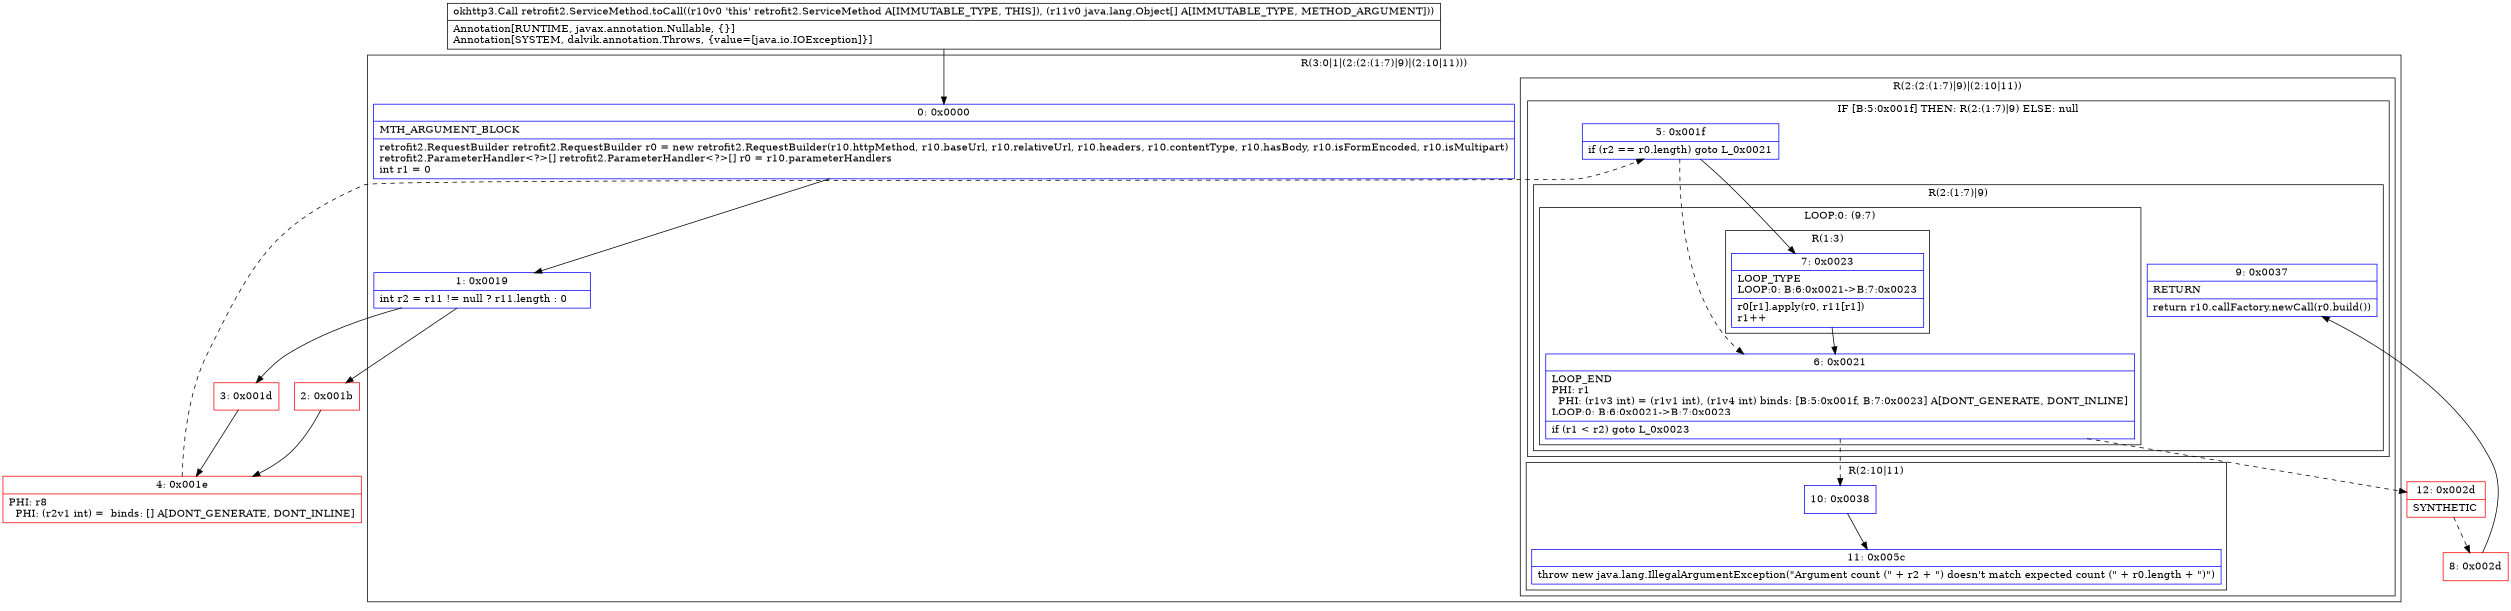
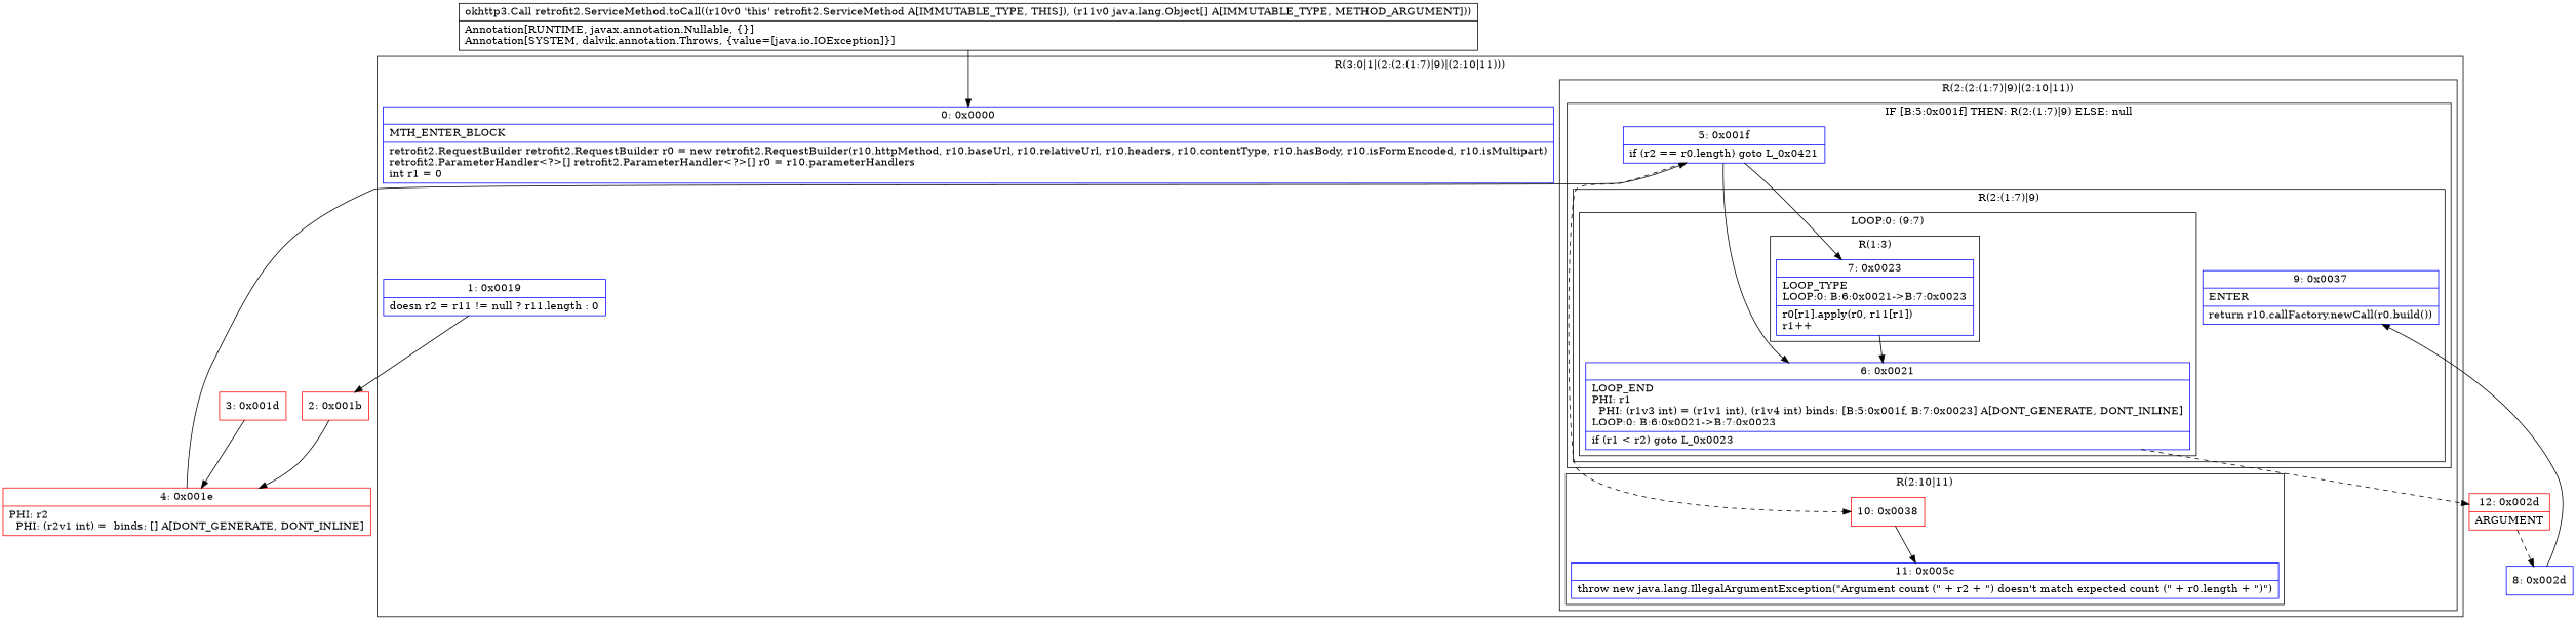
  digraph {
    node [color=blue shape=record]
    n1 [label="{7\:\ 0x0023|LOOP_TYPE\lLOOP:0: B:6:0x0021\-\>B:7:0x0023\l|r0[r1].apply(r0, r11[r1])\lr1++\l}"]
    n2 [label="{6\:\ 0x0021|LOOP_END\lPHI: r1 \l  PHI: (r1v3 int) = (r1v1 int), (r1v4 int) binds: [B:5:0x001f, B:7:0x0023] A[DONT_GENERATE, DONT_INLINE]\lLOOP:0: B:6:0x0021\-\>B:7:0x0023\l|if (r1 \< r2) goto L_0x0023\l}"]
-   n3 [label="{9\:\ 0x0037|RETURN\l|return r10.callFactory.newCall(r0.build())\l}"]
-   n4 [label="{5\:\ 0x001f|if (r2 == r0.length) goto L_0x0021\l}"]
-   n5 [label="{10\:\ 0x0038}"]
+   n3 [label="{9\:\ 0x0037|ENTER\l|return r10.callFactory.newCall(r0.build())\l}"]
+   n4 [label="{5\:\ 0x001f|if (r2 == r0.length) goto L_0x0421\l}"]
+   n5 [color=red label="{10\:\ 0x0038}"]
    n6 [label="{11\:\ 0x005c|throw new java.lang.IllegalArgumentException(\"Argument count (\" + r2 + \") doesn't match expected count (\" + r0.length + \")\")\l}"]
-   n7 [label="{0\:\ 0x0000|MTH_ARGUMENT_BLOCK\l|retrofit2.RequestBuilder retrofit2.RequestBuilder r0 = new retrofit2.RequestBuilder(r10.httpMethod, r10.baseUrl, r10.relativeUrl, r10.headers, r10.contentType, r10.hasBody, r10.isFormEncoded, r10.isMultipart)\lretrofit2.ParameterHandler\<?\>[] retrofit2.ParameterHandler\<?\>[] r0 = r10.parameterHandlers\lint r1 = 0\l}"]
-   n8 [label="{1\:\ 0x0019|int r2 = r11 != null ? r11.length : 0\l}"]
-   n9 [color=red label="{12\:\ 0x002d|SYNTHETIC\l}"]
+   n7 [label="{0\:\ 0x0000|MTH_ENTER_BLOCK\l|retrofit2.RequestBuilder retrofit2.RequestBuilder r0 = new retrofit2.RequestBuilder(r10.httpMethod, r10.baseUrl, r10.relativeUrl, r10.headers, r10.contentType, r10.hasBody, r10.isFormEncoded, r10.isMultipart)\lretrofit2.ParameterHandler\<?\>[] retrofit2.ParameterHandler\<?\>[] r0 = r10.parameterHandlers\lint r1 = 0\l}"]
+   n8 [label="{1\:\ 0x0019|doesn r2 = r11 != null ? r11.length : 0\l}"]
+   n9 [color=red label="{12\:\ 0x002d|ARGUMENT\l}"]
    n10 [color=red label="{2\:\ 0x001b}"]
    n11 [color=red label="{3\:\ 0x001d}"]
-   n12 [color=red label="{4\:\ 0x001e|PHI: r8 \l  PHI: (r2v1 int) =  binds: [] A[DONT_GENERATE, DONT_INLINE]\l}"]
-   n13 [color=red label="{8\:\ 0x002d}"]
+   n12 [color=red label="{4\:\ 0x001e|PHI: r2 \l  PHI: (r2v1 int) =  binds: [] A[DONT_GENERATE, DONT_INLINE]\l}"]
+   n13 [label="{8\:\ 0x002d}"]
    n14 [label="{okhttp3.Call retrofit2.ServiceMethod.toCall((r10v0 'this' retrofit2.ServiceMethod A[IMMUTABLE_TYPE, THIS]), (r11v0 java.lang.Object[] A[IMMUTABLE_TYPE, METHOD_ARGUMENT]))  | Annotation[RUNTIME, javax.annotation.Nullable, \{\}]\lAnnotation[SYSTEM, dalvik.annotation.Throws, \{value=[java.io.IOException]\}]\l}" color=""]
    subgraph cluster_1 {
      label="R(3:0|1|(2:(2:(1:7)|9)|(2:10|11)))"
      n7
      n8
      subgraph cluster_2 {
        label="R(2:(2:(1:7)|9)|(2:10|11))"
        subgraph cluster_3 {
          label="IF [B:5:0x001f] THEN: R(2:(1:7)|9) ELSE: null"
          n4
          subgraph cluster_4 {
            label="R(2:(1:7)|9)"
            n3
            subgraph cluster_5 {
              label="LOOP:0: (9:7)"
              n2
              subgraph cluster_6 {
                label="R(1:3)"
                n1
              }
            }
          }
        }
        subgraph cluster_7 {
          label="R(2:10|11)"
          n5
          n6
        }
      }
    }
    n1 -> n2
    n2 -> n9 [style=dashed]
    n4 -> n1
-   n4 -> n2 [style=dashed]
-   n2 -> n5 [style=dashed]
+   n4 -> n2
+   n4 -> n5 [style=dashed]
    n5 -> n6
-   n7 -> n8
    n8 -> n10
-   n8 -> n11
    n9 -> n13 [style=dashed]
    n10 -> n12
    n11 -> n12
-   n12 -> n4 [style=dashed]
+   n12 -> n4
    n13 -> n3
    n14 -> n7
  }
